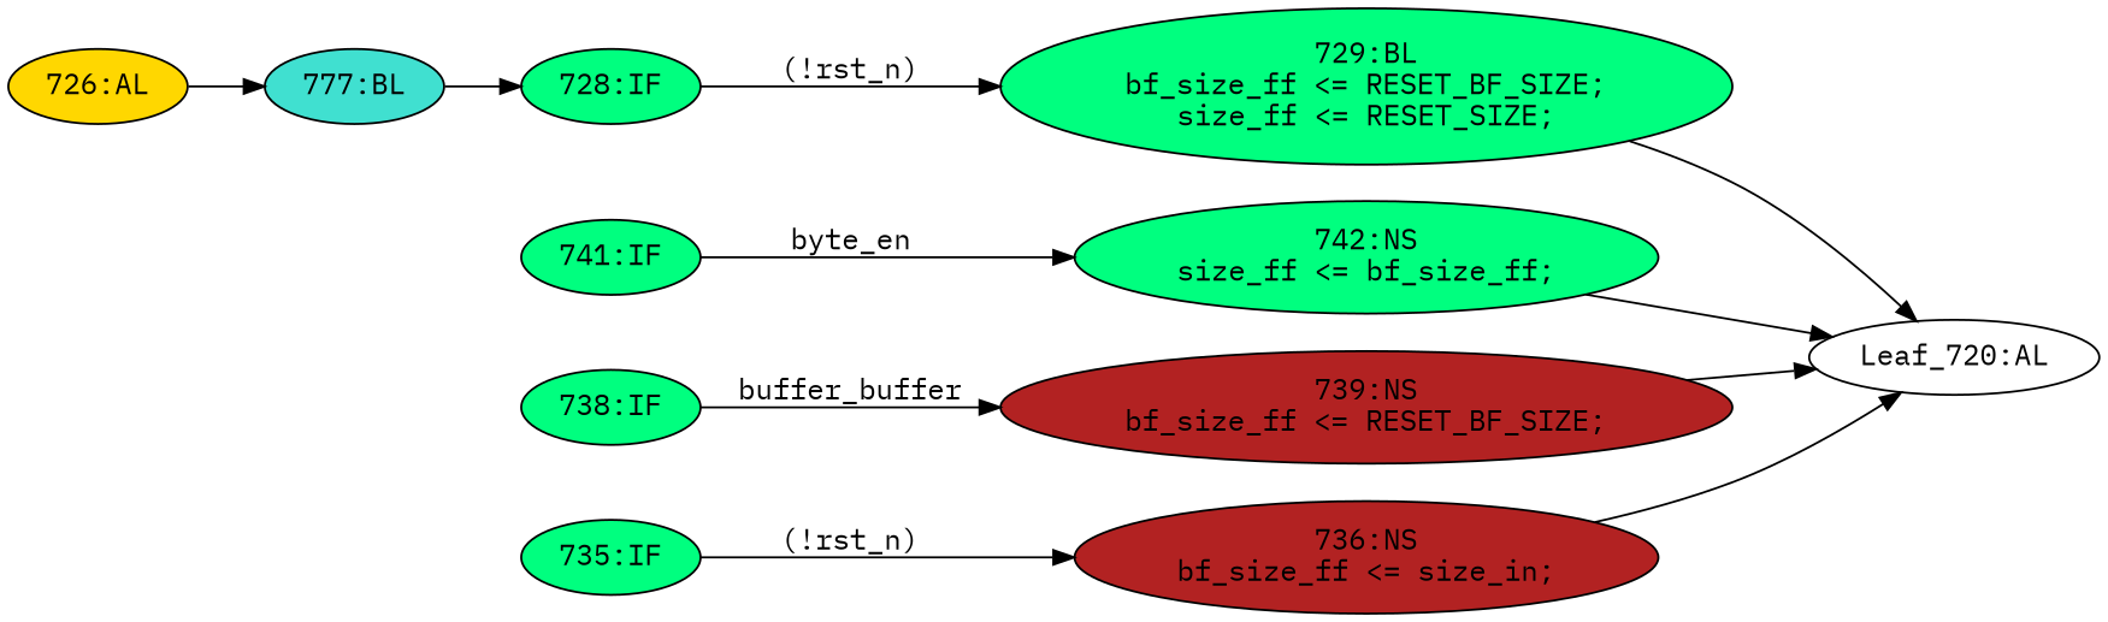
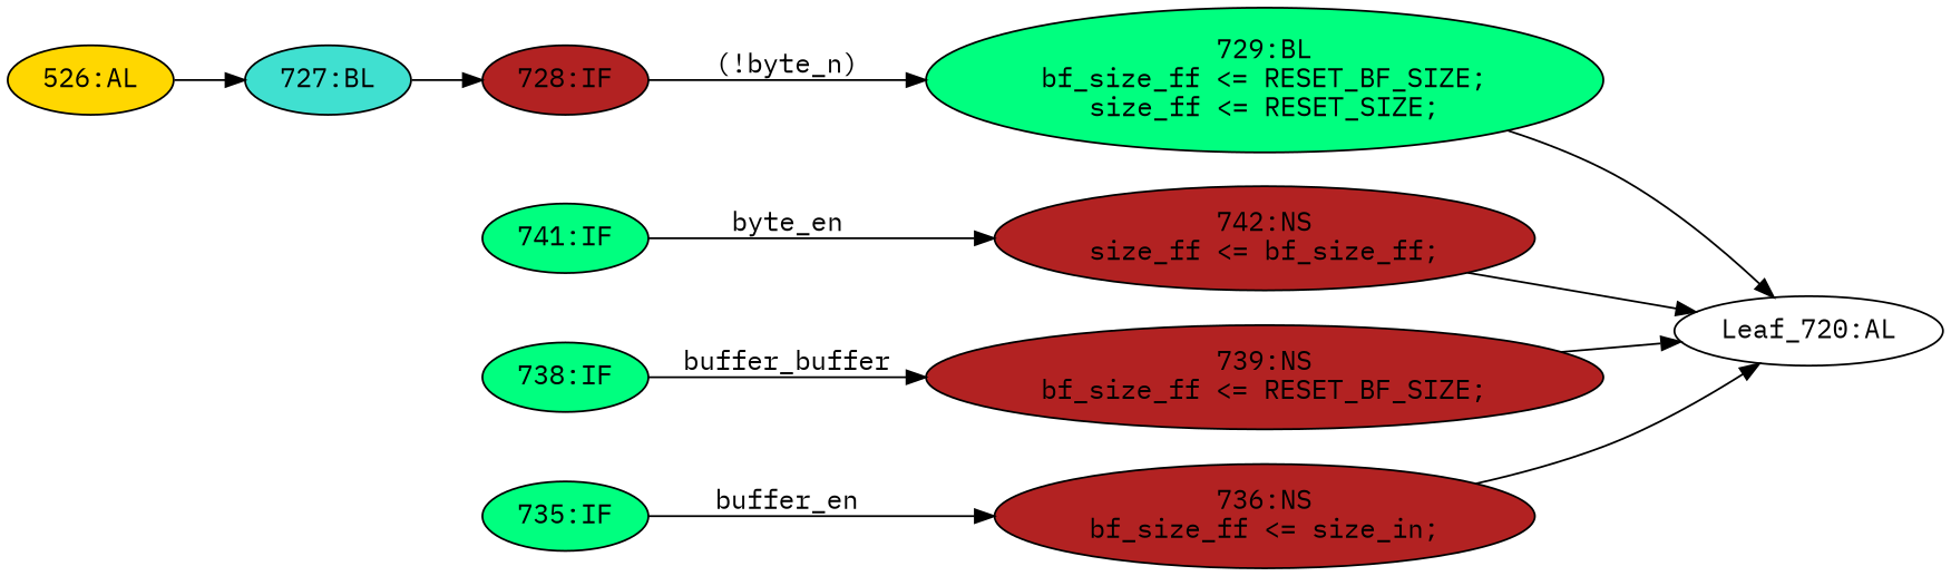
  strict digraph {
    fontname="IBM Plex Mono"
    rankdir=LR
    node [fillcolor=springgreen fontname="IBM Plex Mono" statements="[]" style=filled typ=IfStatement]
    edge [cond="[]" fontname="IBM Plex Mono" lineno=None]
    n1 [ast="<pyverilog.vparser.ast.NonblockingSubstitution object at 0x7f01261e3910>" fillcolor=firebrick label="736:NS\nbf_size_ff <= size_in;" statements="[<pyverilog.vparser.ast.NonblockingSubstitution object at 0x7f01261e3910>]" typ=NonblockingSubstitution]
    n2 [def_var="['bf_size_ff', 'size_ff']" label="Leaf_720:AL" fillcolor="" statements="" style="" typ=""]
-   n3 [ast="<pyverilog.vparser.ast.IfStatement object at 0x7f0126298b50>" label="728:IF"]
+   n3 [ast="<pyverilog.vparser.ast.IfStatement object at 0x7f0126298b50>" fillcolor=firebrick label="728:IF"]
    n4 [ast="<pyverilog.vparser.ast.Block object at 0x7f01261e8a50>" label="729:BL\nbf_size_ff <= RESET_BF_SIZE;\nsize_ff <= RESET_SIZE;" statements="[<pyverilog.vparser.ast.NonblockingSubstitution object at 0x7f01261e8a90>, <pyverilog.vparser.ast.NonblockingSubstitution object at 0x7f01261e8c10>]" typ=Block]
    n5 [ast="<pyverilog.vparser.ast.IfStatement object at 0x7f01261e8890>" label="741:IF"]
-   n6 [ast="<pyverilog.vparser.ast.NonblockingSubstitution object at 0x7f01261e88d0>" label="742:NS\nsize_ff <= bf_size_ff;" statements="[<pyverilog.vparser.ast.NonblockingSubstitution object at 0x7f01261e88d0>]" typ=NonblockingSubstitution]
+   n6 [ast="<pyverilog.vparser.ast.NonblockingSubstitution object at 0x7f01261e88d0>" fillcolor=firebrick label="742:NS\nsize_ff <= bf_size_ff;" statements="[<pyverilog.vparser.ast.NonblockingSubstitution object at 0x7f01261e88d0>]" typ=NonblockingSubstitution]
    n7 [ast="<pyverilog.vparser.ast.IfStatement object at 0x7f01261e8450>" label="735:IF"]
-   n8 [ast="<pyverilog.vparser.ast.Block object at 0x7f01261e8ed0>" fillcolor=turquoise label="777:BL" typ=Block]
-   n9 [ast="<pyverilog.vparser.ast.Always object at 0x7f01261e8dd0>" clk_sens=False fillcolor=gold label="726:AL" sens="['clk']" typ=Always use_var="['size_in', 'rst_n', 'buffer_rst', 'RESET_SIZE', 'buffer_en', 'byte_en', 'bf_size_ff', 'RESET_BF_SIZE']"]
+   n8 [ast="<pyverilog.vparser.ast.Block object at 0x7f01261e8ed0>" fillcolor=turquoise label="727:BL" typ=Block]
+   n9 [ast="<pyverilog.vparser.ast.Always object at 0x7f01261e8dd0>" clk_sens=False fillcolor=gold label="526:AL" sens="['clk']" typ=Always use_var="['size_in', 'rst_n', 'buffer_rst', 'RESET_SIZE', 'buffer_en', 'byte_en', 'bf_size_ff', 'RESET_BF_SIZE']"]
    n10 [ast="<pyverilog.vparser.ast.IfStatement object at 0x7f01261e84d0>" label="738:IF"]
    n11 [ast="<pyverilog.vparser.ast.NonblockingSubstitution object at 0x7f01261e8690>" fillcolor=firebrick label="739:NS\nbf_size_ff <= RESET_BF_SIZE;" statements="[<pyverilog.vparser.ast.NonblockingSubstitution object at 0x7f01261e8690>]" typ=NonblockingSubstitution]
    n1 -> n2
-   n3 -> n4 [cond="['rst_n']" label="(!rst_n)" lineno=728]
+   n3 -> n4 [cond="['rst_n']" label="(!byte_n)" lineno=728]
    n4 -> n2
    n5 -> n6 [cond="['byte_en']" label=byte_en lineno=741]
    n6 -> n2
-   n7 -> n1 [cond="['buffer_en']" label="(!rst_n)" lineno=735]
+   n7 -> n1 [cond="['buffer_en']" label=buffer_en lineno=735]
    n8 -> n3
    n9 -> n8
    n10 -> n11 [cond="['buffer_rst']" label=buffer_buffer lineno=738]
    n11 -> n2
  }
